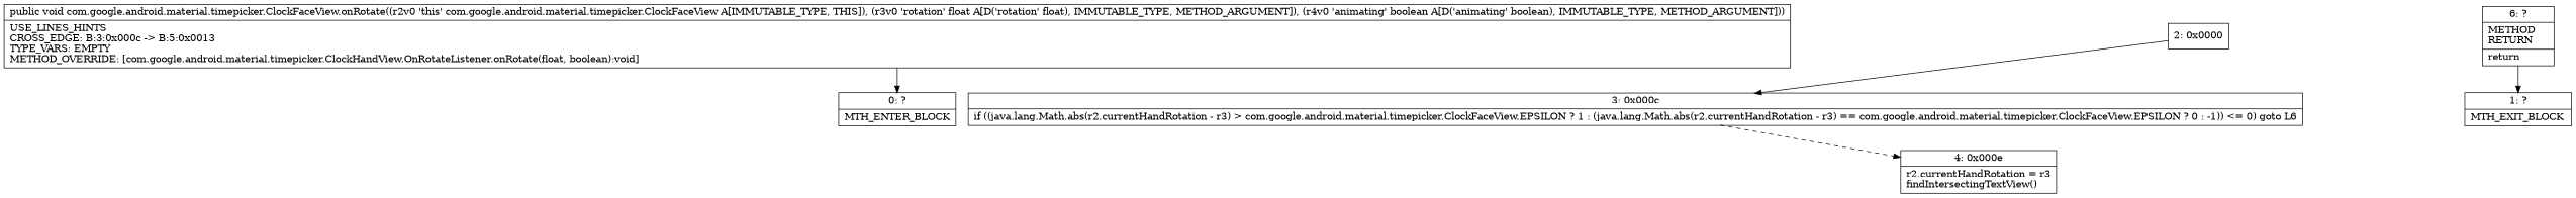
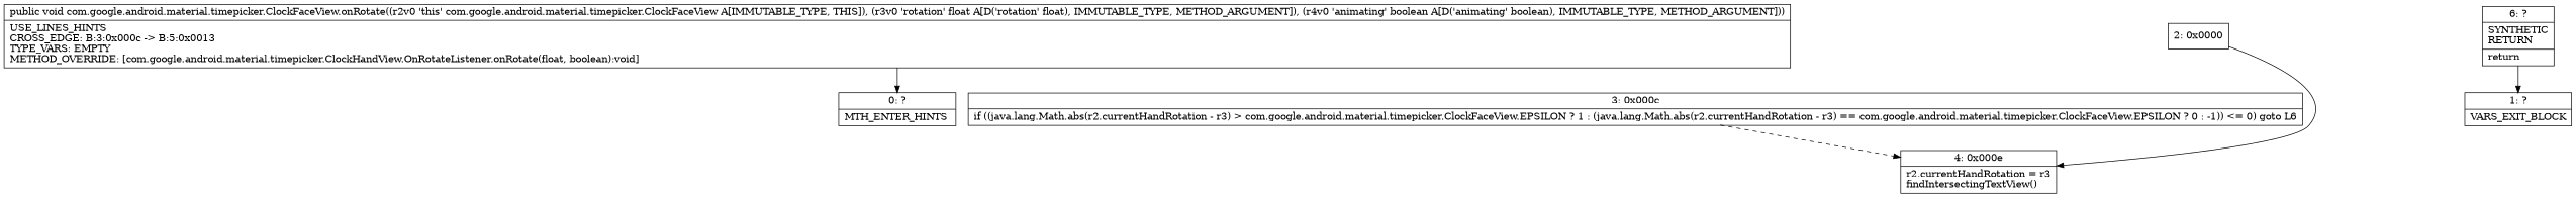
  digraph {
    node [shape=record]
-   n1 [label="{0\:\ ?|MTH_ENTER_BLOCK\l}"]
+   n1 [label="{0\:\ ?|MTH_ENTER_HINTS\l}"]
    n2 [label="{2\:\ 0x0000}"]
    n3 [label="{3\:\ 0x000c|if ((java.lang.Math.abs(r2.currentHandRotation \- r3) \> com.google.android.material.timepicker.ClockFaceView.EPSILON ? 1 : (java.lang.Math.abs(r2.currentHandRotation \- r3) == com.google.android.material.timepicker.ClockFaceView.EPSILON ? 0 : \-1)) \<= 0) goto L6\l}"]
    n4 [label="{4\:\ 0x000e|r2.currentHandRotation = r3\lfindIntersectingTextView()\l}"]
-   n5 [label="{6\:\ ?|METHOD\lRETURN\l|return\l}"]
-   n6 [label="{1\:\ ?|MTH_EXIT_BLOCK\l}"]
+   n5 [label="{6\:\ ?|SYNTHETIC\lRETURN\l|return\l}"]
+   n6 [label="{1\:\ ?|VARS_EXIT_BLOCK\l}"]
    n7 [label="{public void com.google.android.material.timepicker.ClockFaceView.onRotate((r2v0 'this' com.google.android.material.timepicker.ClockFaceView A[IMMUTABLE_TYPE, THIS]), (r3v0 'rotation' float A[D('rotation' float), IMMUTABLE_TYPE, METHOD_ARGUMENT]), (r4v0 'animating' boolean A[D('animating' boolean), IMMUTABLE_TYPE, METHOD_ARGUMENT]))  | USE_LINES_HINTS\lCROSS_EDGE: B:3:0x000c \-\> B:5:0x0013\lTYPE_VARS: EMPTY\lMETHOD_OVERRIDE: [com.google.android.material.timepicker.ClockHandView.OnRotateListener.onRotate(float, boolean):void]\l}"]
-   n2 -> n3
+   n2 -> n4
    n3 -> n4 [style=dashed]
    n5 -> n6
    n7 -> n1
  }
